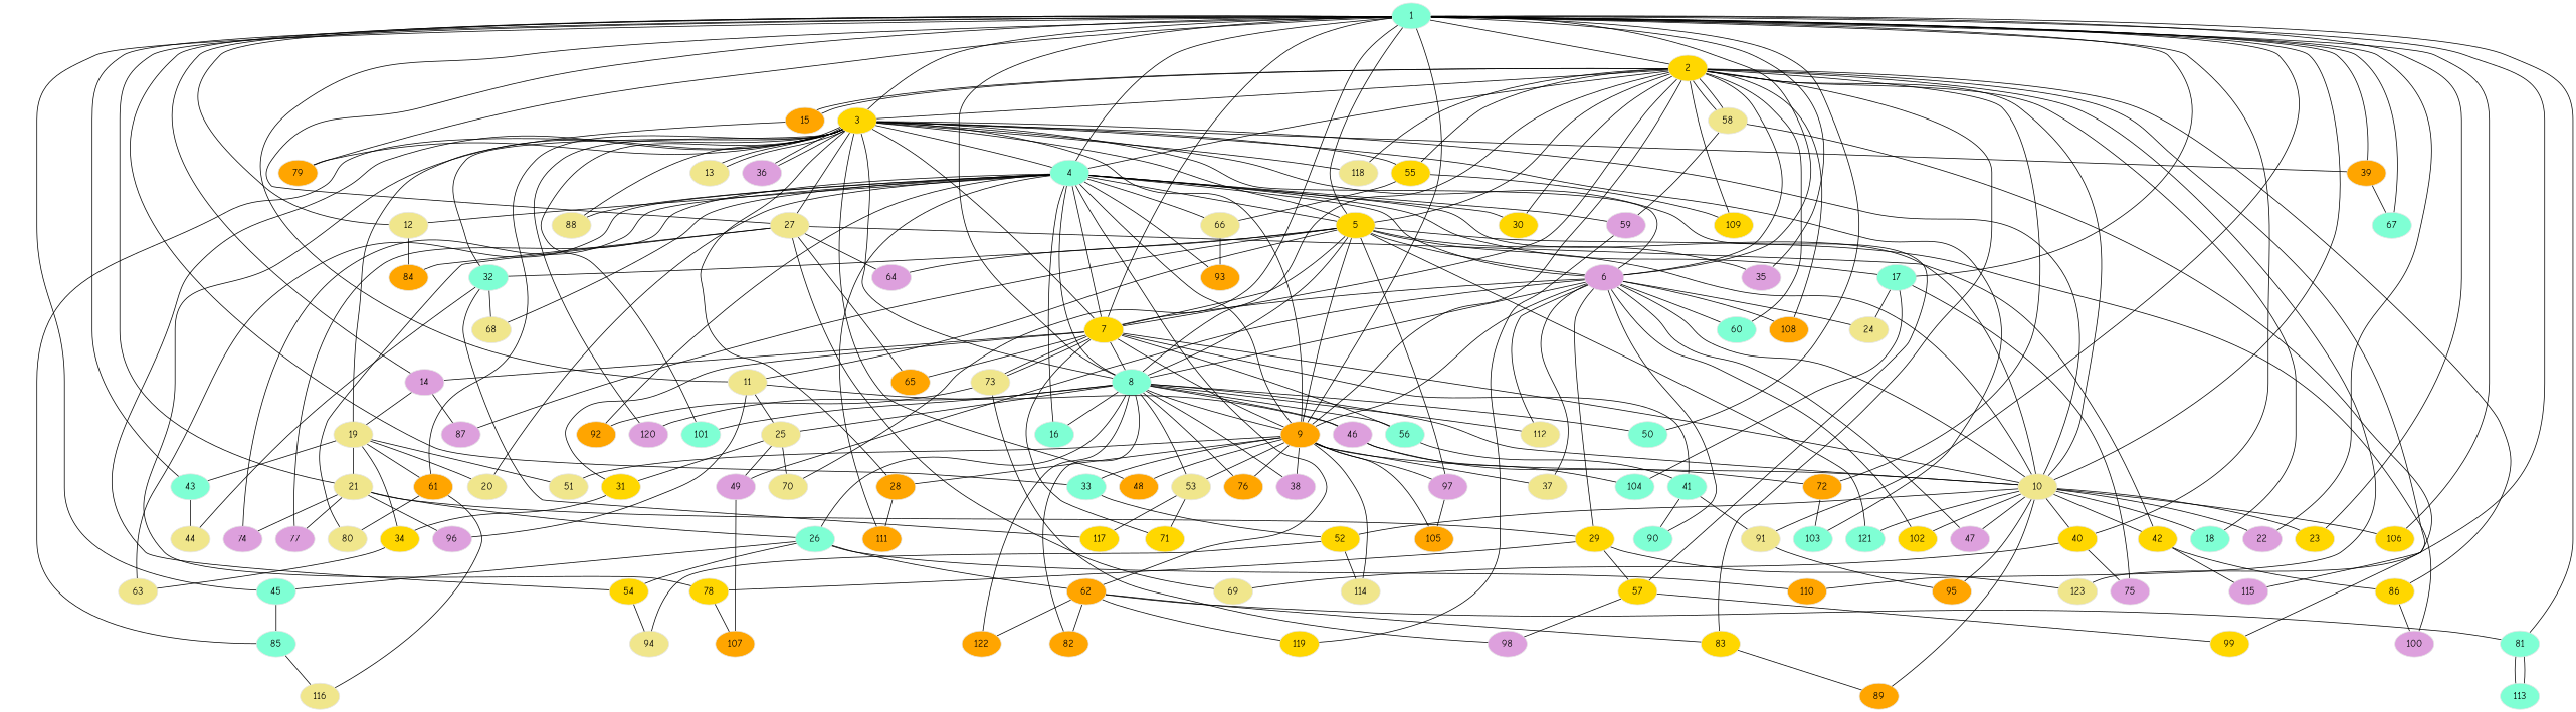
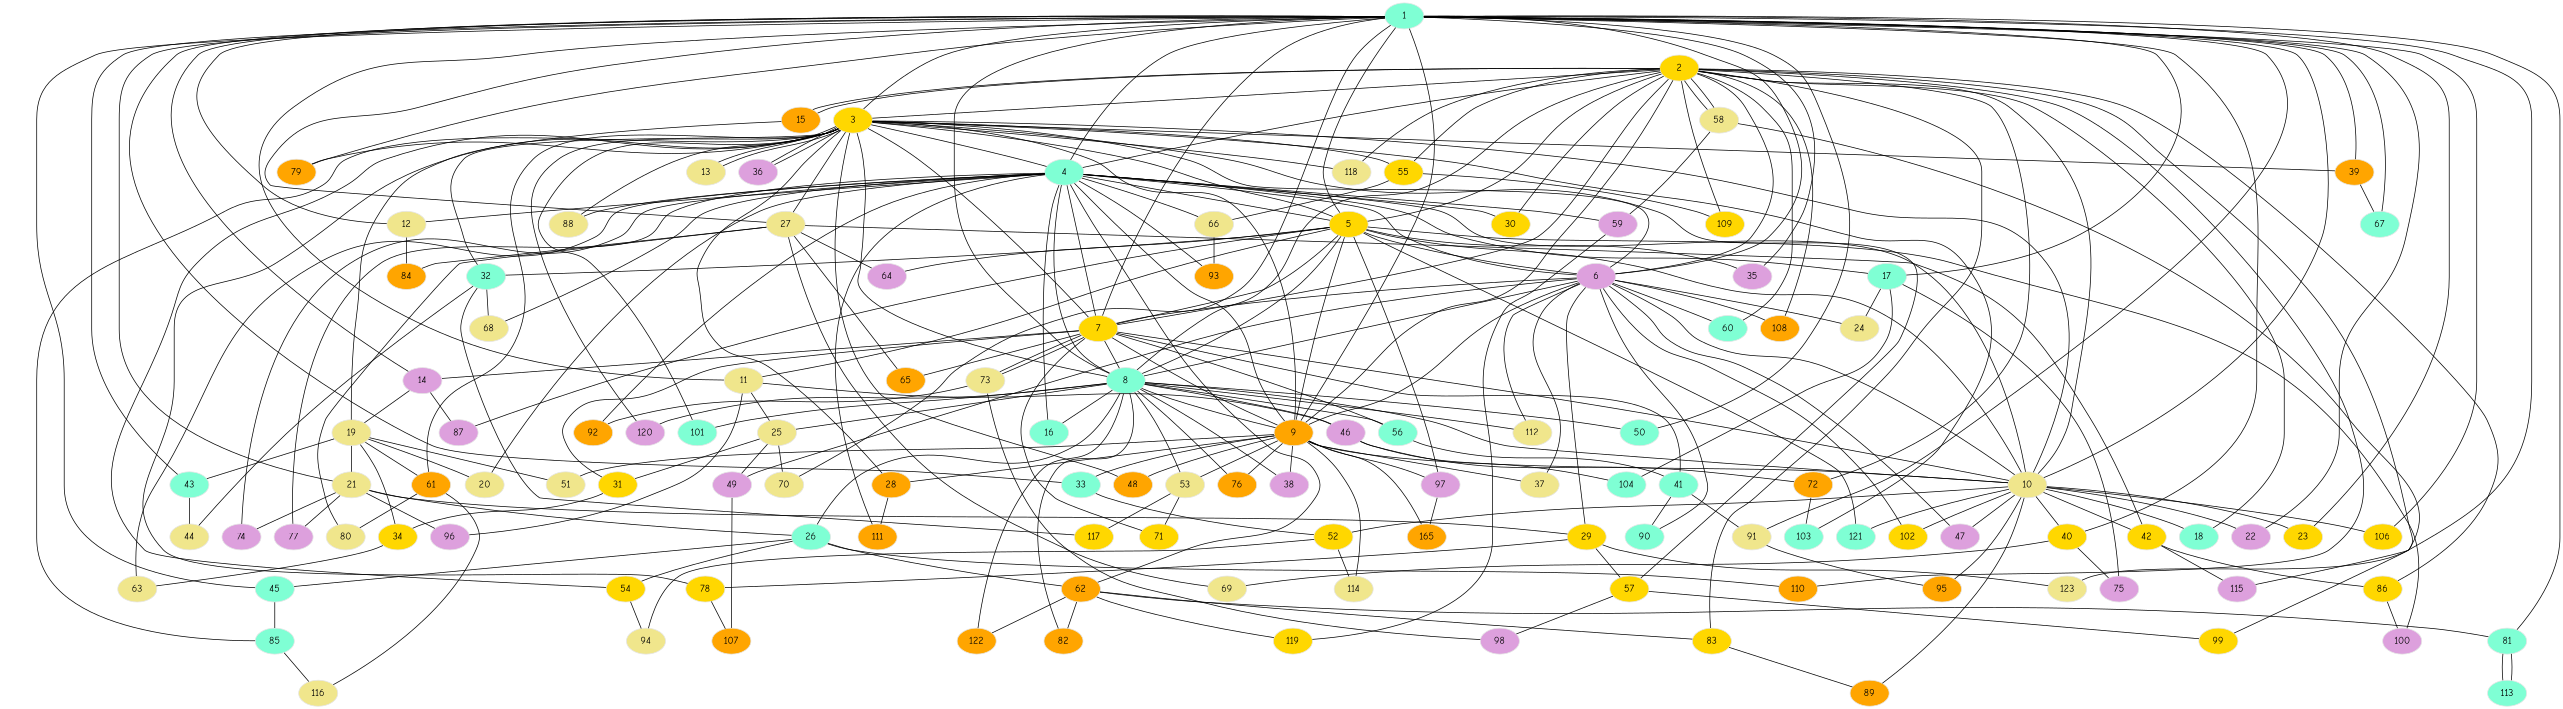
  graph {
    fontname="Comic Neue"
    node [color=gray90 fillcolor=khaki fontname="Comic Neue" style=filled]
    edge [fontname="Comic Neue"]
    1 [fillcolor=aquamarine]
    2 [fillcolor=gold]
    3 [fillcolor=gold]
    4 [fillcolor=aquamarine]
    5 [fillcolor=gold]
    6 [fillcolor=plum]
    7 [fillcolor=gold]
    8 [fillcolor=aquamarine]
    9 [fillcolor=orange]
    10
    11
    12
    14 [fillcolor=plum]
    17 [fillcolor=aquamarine]
    21
    22 [fillcolor=plum]
    23 [fillcolor=gold]
    27
    33 [fillcolor=aquamarine]
    35 [fillcolor=plum]
    39 [fillcolor=orange]
    40 [fillcolor=gold]
    43 [fillcolor=aquamarine]
    45 [fillcolor=aquamarine]
    50 [fillcolor=aquamarine]
    67 [fillcolor=aquamarine]
    70
    79 [fillcolor=orange]
    81 [fillcolor=aquamarine]
    91
    106 [fillcolor=gold]
    123
    15 [fillcolor=orange]
    18 [fillcolor=aquamarine]
    30 [fillcolor=gold]
    55 [fillcolor=gold]
    58
    60 [fillcolor=aquamarine]
    72 [fillcolor=orange]
    83 [fillcolor=gold]
    86 [fillcolor=gold]
    108 [fillcolor=orange]
    109 [fillcolor=gold]
    110 [fillcolor=orange]
    115 [fillcolor=plum]
    118
    13
    28 [fillcolor=orange]
    32 [fillcolor=aquamarine]
    36 [fillcolor=plum]
    48 [fillcolor=orange]
    54 [fillcolor=gold]
    57 [fillcolor=gold]
    61 [fillcolor=orange]
    78 [fillcolor=gold]
    85 [fillcolor=aquamarine]
    88
    101 [fillcolor=aquamarine]
    103 [fillcolor=aquamarine]
    120 [fillcolor=plum]
    16 [fillcolor=aquamarine]
    20
    59 [fillcolor=plum]
    62 [fillcolor=orange]
    63
    66
    68
    74 [fillcolor=plum]
    77 [fillcolor=plum]
    92 [fillcolor=orange]
    93 [fillcolor=orange]
    111 [fillcolor=orange]
    64 [fillcolor=plum]
    87 [fillcolor=plum]
    97 [fillcolor=plum]
    100 [fillcolor=plum]
    121 [fillcolor=aquamarine]
    24
    29 [fillcolor=gold]
    37
    47 [fillcolor=plum]
    49 [fillcolor=plum]
    90 [fillcolor=aquamarine]
    102 [fillcolor=gold]
    112
    31 [fillcolor=gold]
    41 [fillcolor=aquamarine]
    56 [fillcolor=aquamarine]
    65 [fillcolor=orange]
    71 [fillcolor=gold]
    73
    25
    26 [fillcolor=aquamarine]
    38 [fillcolor=plum]
    46 [fillcolor=plum]
    53
    76 [fillcolor=orange]
    82 [fillcolor=orange]
    122 [fillcolor=orange]
    51
-   105 [fillcolor=orange]
+   105 [fillcolor=orange label=165]
    114
    42 [fillcolor=gold]
    52 [fillcolor=gold]
    89 [fillcolor=orange]
    95 [fillcolor=orange]
    96 [fillcolor=plum]
    84 [fillcolor=orange]
    19
    75 [fillcolor=plum]
    104 [fillcolor=aquamarine]
    69
    80
    44
    113 [fillcolor=aquamarine]
    99 [fillcolor=gold]
    117 [fillcolor=gold]
    94
    98 [fillcolor=plum]
    116
    107 [fillcolor=orange]
    119 [fillcolor=gold]
    34 [fillcolor=gold]
-   1 -- 2
    1 -- 3
    1 -- 4
    1 -- 5
    1 -- 6
    1 -- 7
    1 -- 8
    1 -- 9
    1 -- 10
    1 -- 11
    1 -- 12
    1 -- 14
    1 -- 17
    1 -- 21
    1 -- 22
    1 -- 23
    1 -- 27
    1 -- 33
    1 -- 35
    1 -- 39
    1 -- 40
    1 -- 43
    1 -- 45
    1 -- 50
    1 -- 67
    1 -- 70
    1 -- 79
    1 -- 81
    1 -- 91
    1 -- 106
    1 -- 123
    2 -- 3
    2 -- 4
    2 -- 5
    2 -- 6
    2 -- 7
    2 -- 8
    2 -- 9
    2 -- 10
    2 -- 15
    2 -- 15
    2 -- 18
    2 -- 30
    2 -- 55
    2 -- 58
    2 -- 58
    2 -- 60
    2 -- 72
    2 -- 83
    2 -- 86
    2 -- 108
    2 -- 109
    2 -- 110
    2 -- 115
    2 -- 118
    3 -- 4
    3 -- 5
    3 -- 6
    3 -- 7
    3 -- 8
    3 -- 9
    3 -- 10
    3 -- 27
    3 -- 39
    3 -- 79
    3 -- 55
    3 -- 118
    3 -- 13
    3 -- 13
    3 -- 28
    3 -- 32
    3 -- 36
    3 -- 36
    3 -- 48
    3 -- 54
    3 -- 57
    3 -- 61
    3 -- 78
    3 -- 85
    3 -- 88
    3 -- 101
    3 -- 103
    3 -- 120
    4 -- 5
    4 -- 6
    4 -- 7
    4 -- 8
    4 -- 9
    4 -- 10
    4 -- 12
    4 -- 17
    4 -- 30
    4 -- 88
    4 -- 16
    4 -- 20
    4 -- 59
    4 -- 62
    4 -- 63
    4 -- 66
    4 -- 68
    4 -- 74
    4 -- 77
    4 -- 92
    4 -- 93
    4 -- 111
    5 -- 6
    5 -- 7
    5 -- 8
    5 -- 9
    5 -- 10
    5 -- 11
    5 -- 35
    5 -- 32
    5 -- 64
    5 -- 87
    5 -- 97
    5 -- 100
    5 -- 121
    6 -- 7
    6 -- 8
    6 -- 9
    6 -- 10
    6 -- 60
    6 -- 108
    6 -- 24
    6 -- 29
    6 -- 37
    6 -- 47
    6 -- 49
    6 -- 90
    6 -- 102
    6 -- 112
    7 -- 8
    7 -- 9
    7 -- 10
    7 -- 14
    7 -- 31
    7 -- 41
    7 -- 56
    7 -- 65
    7 -- 71
    7 -- 73
    7 -- 73
    8 -- 9
    8 -- 10
    8 -- 50
    8 -- 101
    8 -- 120
    8 -- 16
    8 -- 112
    8 -- 56
    8 -- 25
    8 -- 26
    8 -- 38
    8 -- 46
    8 -- 53
    8 -- 76
    8 -- 82
    8 -- 122
    9 -- 10
    9 -- 33
    9 -- 28
    9 -- 48
    9 -- 97
    9 -- 37
    9 -- 38
    9 -- 53
    9 -- 76
    9 -- 51
    9 -- 105
    9 -- 114
    10 -- 22
    10 -- 23
    10 -- 40
    10 -- 106
    10 -- 18
    10 -- 121
    10 -- 47
    10 -- 102
    10 -- 42
    10 -- 52
    10 -- 89
    10 -- 95
    11 -- 25
    11 -- 46
    11 -- 96
    12 -- 84
    14 -- 87
    14 -- 19
    17 -- 24
    17 -- 75
    17 -- 104
    21 -- 74
    21 -- 77
    21 -- 29
    21 -- 26
    21 -- 96
    27 -- 64
    27 -- 65
    27 -- 42
    27 -- 84
    27 -- 69
    27 -- 80
    33 -- 52
    39 -- 67
    40 -- 75
    40 -- 69
    43 -- 44
    45 -- 85
    81 -- 113
    81 -- 113
    91 -- 95
    15 -- 19
    55 -- 109
    55 -- 66
    58 -- 59
    58 -- 99
    72 -- 103
    83 -- 89
    86 -- 100
    28 -- 111
    32 -- 68
    32 -- 44
    32 -- 117
    54 -- 94
    57 -- 99
    57 -- 98
    61 -- 80
    61 -- 116
    78 -- 107
    85 -- 116
    59 -- 119
    62 -- 81
    62 -- 83
    62 -- 82
    62 -- 122
    62 -- 119
    66 -- 93
    97 -- 105
    29 -- 123
    29 -- 57
    29 -- 78
    49 -- 107
    31 -- 34
    41 -- 91
    41 -- 90
    56 -- 41
    73 -- 92
    73 -- 98
    25 -- 70
    25 -- 49
    25 -- 31
    26 -- 45
    26 -- 110
    26 -- 54
    26 -- 62
    46 -- 72
    46 -- 104
    53 -- 71
    53 -- 117
    42 -- 86
    42 -- 115
    52 -- 114
    52 -- 94
    19 -- 21
    19 -- 43
    19 -- 61
    19 -- 20
    19 -- 51
    19 -- 34
    34 -- 63
  }
